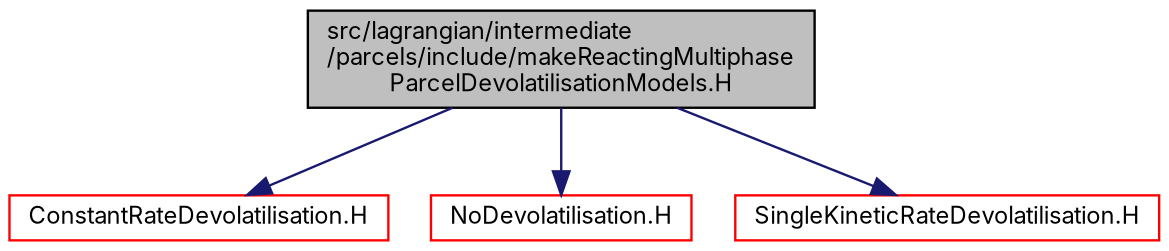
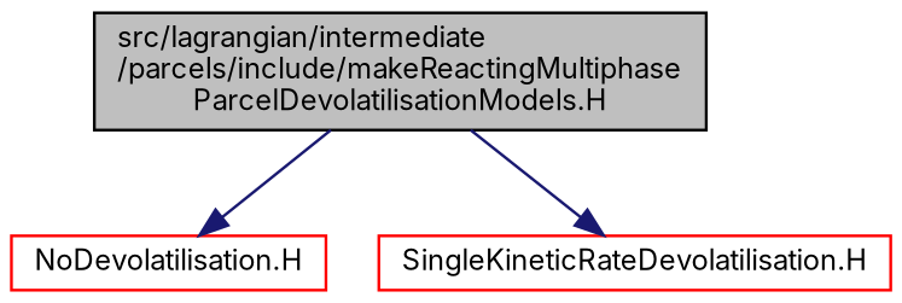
  digraph {
    fontname=Inter
    node [color=red fontname=Inter fontsize=10 shape=record]
    edge [color=midnightblue fontname=Inter fontsize=10 labelfontname=Helvetica labelfontsize=10 style=solid]
    n1 [color=black fillcolor=grey75 fontcolor=black height=0.2 label="src/lagrangian/intermediate\l/parcels/include/makeReactingMultiphase\lParcelDevolatilisationModels.H" style=filled width=0.4]
-   n2 [height=0.2 label="ConstantRateDevolatilisation.H" width=0.4]
    n3 [height=0.2 label="NoDevolatilisation.H" width=0.4]
    n4 [height=0.2 label="SingleKineticRateDevolatilisation.H" width=0.4]
-   n1 -> n2
    n1 -> n3
    n1 -> n4
  }
